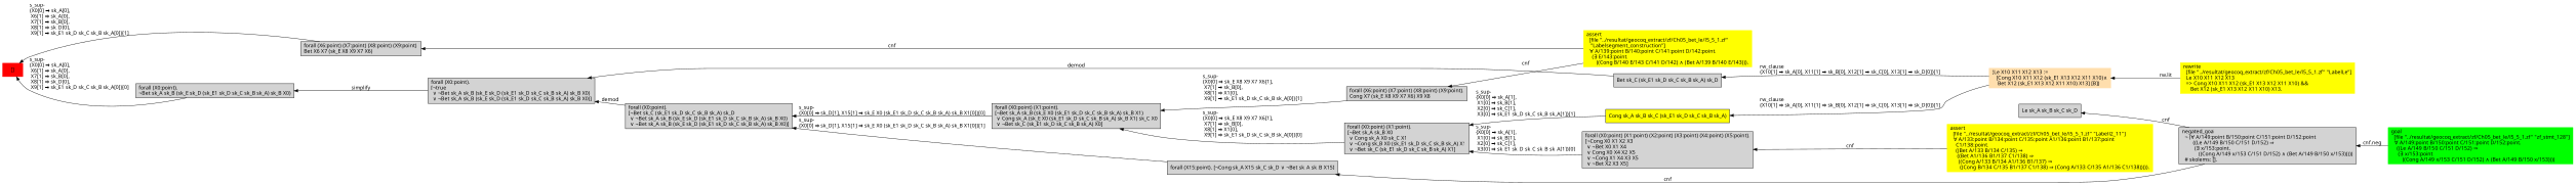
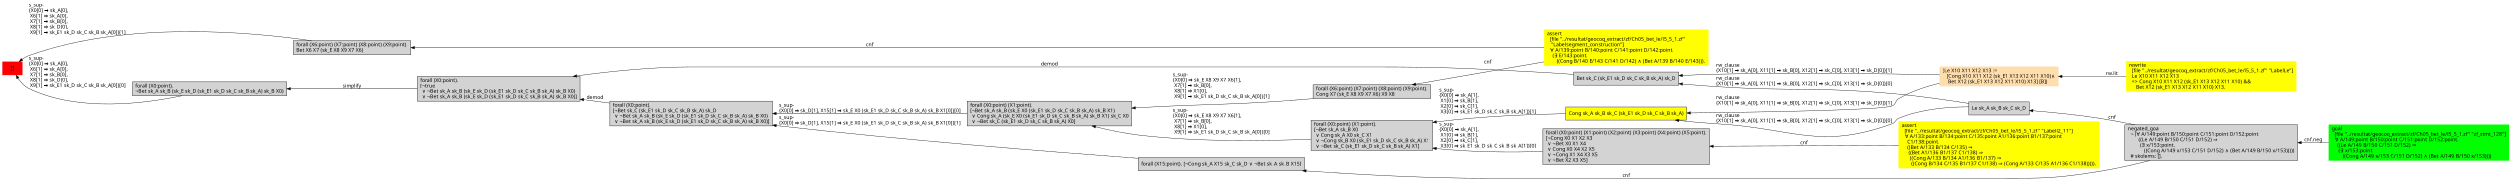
  digraph {
    fontname="Noto Sans"
    rankdir=LR
    node [fontname="Noto Sans" shape=box style=filled]
    edge [dir=back fontname="Noto Sans"]
    n1 [color=red label="[]"]
    n2 [label="forall (X0:point).\l¬Bet sk_A sk_B (sk_E sk_D (sk_E1 sk_D sk_C sk_B sk_A) sk_B X0)\l"]
    n3 [label="forall (X6:point) (X7:point) (X8:point) (X9:point).\lBet X6 X7 (sk_E X8 X9 X7 X6)\l"]
    n4 [label="forall (X0:point).\l[¬true\l ∨ ¬Bet sk_A sk_B (sk_E sk_D (sk_E1 sk_D sk_C sk_B sk_A) sk_B X0)\l ∨ ¬Bet sk_A sk_B (sk_E sk_D (sk_E1 sk_D sk_C sk_B sk_A) sk_B X0)]\l"]
    n5 [color=yellow label="assert\l  [file \"../resultat/geocoq_extract/zf/Ch05_bet_le/l5_5_1.zf\" \l   \"Labelsegment_construction\"]\l  ∀ A/139:point B/140:point C/141:point D/142:point.\l    (∃ E/143:point.\l       ((Cong B/140 E/143 C/141 D/142) ∧ (Bet A/139 B/140 E/143))).\l"]
    n6 [label="Bet sk_C (sk_E1 sk_D sk_C sk_B sk_A) sk_D\l"]
    n7 [label="forall (X0:point).\l[¬Bet sk_C (sk_E1 sk_D sk_C sk_B sk_A) sk_D\l ∨ ¬Bet sk_A sk_B (sk_E sk_D (sk_E1 sk_D sk_C sk_B sk_A) sk_B X0)\l ∨ ¬Bet sk_A sk_B (sk_E sk_D (sk_E1 sk_D sk_C sk_B sk_A) sk_B X0)]\l"]
    n8 [color=navajowhite label="(Le X10 X11 X12 X13 :=\l   [Cong X10 X11 X12 (sk_E1 X13 X12 X11 X10)∧\l    Bet X12 (sk_E1 X13 X12 X11 X10) X13] [B])\l"]
    n9 [label="Le sk_A sk_B sk_C sk_D\l"]
    n10 [label="forall (X15:point). [¬Cong sk_A X15 sk_C sk_D ∨ ¬Bet sk_A sk_B X15]\l"]
    n11 [label="forall (X0:point) (X1:point).\l[¬Bet sk_A sk_B (sk_E X0 (sk_E1 sk_D sk_C sk_B sk_A) sk_B X1)\l ∨ Cong sk_A (sk_E X0 (sk_E1 sk_D sk_C sk_B sk_A) sk_B X1) sk_C X0\l ∨ ¬Bet sk_C (sk_E1 sk_D sk_C sk_B sk_A) X0]\l"]
    n12 [color=yellow label="rewrite\l  [file \"../resultat/geocoq_extract/zf/Ch05_bet_le/l5_5_1.zf\" \"LabelLe\"]\l  Le X10 X11 X12 X13\l  =\> Cong X10 X11 X12 (sk_E1 X13 X12 X11 X10) && \l     Bet X12 (sk_E1 X13 X12 X11 X10) X13.\l"]
    n13 [label="negated_goal\l  ¬ (∀ A/149:point B/150:point C/151:point D/152:point.\l        ((Le A/149 B/150 C/151 D/152) ⇒\l         (∃ x/153:point.\l            ((Cong A/149 x/153 C/151 D/152) ∧ (Bet A/149 B/150 x/153)))))\l  # skolems: [].\l"]
    n14 [color=green label="goal\l  [file \"../resultat/geocoq_extract/zf/Ch05_bet_le/l5_5_1.zf\" \"zf_stmt_128\"]\l  ∀ A/149:point B/150:point C/151:point D/152:point.\l    ((Le A/149 B/150 C/151 D/152) ⇒\l     (∃ x/153:point.\l        ((Cong A/149 x/153 C/151 D/152) ∧ (Bet A/149 B/150 x/153)))).\l"]
    n15 [label="forall (X0:point) (X1:point).\l[¬Bet sk_A sk_B X0\l ∨ Cong sk_A X0 sk_C X1\l ∨ ¬Cong sk_B X0 (sk_E1 sk_D sk_C sk_B sk_A) X1\l ∨ ¬Bet sk_C (sk_E1 sk_D sk_C sk_B sk_A) X1]\l"]
    n16 [label="forall (X6:point) (X7:point) (X8:point) (X9:point).\lCong X7 (sk_E X8 X9 X7 X6) X9 X8\l"]
    n17 [label="forall (X0:point) (X1:point) (X2:point) (X3:point) (X4:point) (X5:point).\l[¬Cong X0 X1 X2 X3\l ∨ ¬Bet X0 X1 X4\l ∨ Cong X0 X4 X2 X5\l ∨ ¬Cong X1 X4 X3 X5\l ∨ ¬Bet X2 X3 X5]\l"]
    n18 [fillcolor=yellow label="Cong sk_A sk_B sk_C (sk_E1 sk_D sk_C sk_B sk_A)\l"]
    n19 [color=yellow label="assert\l  [file \"../resultat/geocoq_extract/zf/Ch05_bet_le/l5_5_1.zf\" \"Labell2_11\"]\l  ∀ A/133:point B/134:point C/135:point A1/136:point B1/137:point \l    C1/138:point.\l    ((Bet A/133 B/134 C/135) ⇒\l     ((Bet A1/136 B1/137 C1/138) ⇒\l      ((Cong A/133 B/134 A1/136 B1/137) ⇒\l       ((Cong B/134 C/135 B1/137 C1/138) ⇒ (Cong A/133 C/135 A1/136 C1/138))))).\l"]
    n1 -> n2 [label="s_sup-\l\{X0[0] → sk_A[0], \l X6[1] → sk_A[0], \l X7[1] → sk_B[0], \l X8[1] → sk_D[0], \l X9[1] → sk_E1 sk_D sk_C sk_B sk_A[0]\}[0]\l"]
    n1 -> n3 [label="s_sup-\l\{X0[0] → sk_A[0], \l X6[1] → sk_A[0], \l X7[1] → sk_B[0], \l X8[1] → sk_D[0], \l X9[1] → sk_E1 sk_D sk_C sk_B sk_A[0]\}[1]\l"]
    n2 -> n4 [label=simplify]
    n3 -> n5 [label=cnf]
    n4 -> n6 [label=demod]
    n4 -> n7 [label=demod]
    n6 -> n8 [label="rw_clause\l\{X10[1] → sk_A[0], X11[1] → sk_B[0], X12[1] → sk_C[0], X13[1] → sk_D[0]\}[1]\l"]
+   n6 -> n9 [label="rw_clause\l\{X10[1] → sk_A[0], X11[1] → sk_B[0], X12[1] → sk_C[0], X13[1] → sk_D[0]\}[0]\l"]
    n7 -> n10 [label="s_sup-\l\{X0[0] → sk_D[1], X15[1] → sk_E X0 (sk_E1 sk_D sk_C sk_B sk_A) sk_B X1[0]\}[1]\l"]
    n7 -> n11 [label="s_sup-\l\{X0[0] → sk_D[1], X15[1] → sk_E X0 (sk_E1 sk_D sk_C sk_B sk_A) sk_B X1[0]\}[0]\l"]
    n8 -> n12 [label="rw.lit"]
    n9 -> n13 [label=cnf]
    n10 -> n13 [label=cnf]
    n11 -> n15 [label="s_sup-\l\{X0[0] → sk_E X8 X9 X7 X6[1], \l X7[1] → sk_B[0], \l X8[1] → X1[0], \l X9[1] → sk_E1 sk_D sk_C sk_B sk_A[0]\}[0]\l"]
    n11 -> n16 [label="s_sup-\l\{X0[0] → sk_E X8 X9 X7 X6[1], \l X7[1] → sk_B[0], \l X8[1] → X1[0], \l X9[1] → sk_E1 sk_D sk_C sk_B sk_A[0]\}[1]\l"]
    n13 -> n14 [label="cnf.neg"]
    n15 -> n17 [label="s_sup-\l\{X0[0] → sk_A[1], \l X1[0] → sk_B[1], \l X2[0] → sk_C[1], \l X3[0] → sk_E1 sk_D sk_C sk_B sk_A[1]\}[0]\l"]
    n15 -> n18 [label="s_sup-\l\{X0[0] → sk_A[1], \l X1[0] → sk_B[1], \l X2[0] → sk_C[1], \l X3[0] → sk_E1 sk_D sk_C sk_B sk_A[1]\}[1]\l"]
    n16 -> n5 [label=cnf]
    n17 -> n19 [label=cnf]
    n18 -> n8 [label="rw_clause\l\{X10[1] → sk_A[0], X11[1] → sk_B[0], X12[1] → sk_C[0], X13[1] → sk_D[0]\}[1]\l"]
+   n18 -> n9 [label="rw_clause\l\{X10[1] → sk_A[0], X11[1] → sk_B[0], X12[1] → sk_C[0], X13[1] → sk_D[0]\}[0]\l"]
  }
